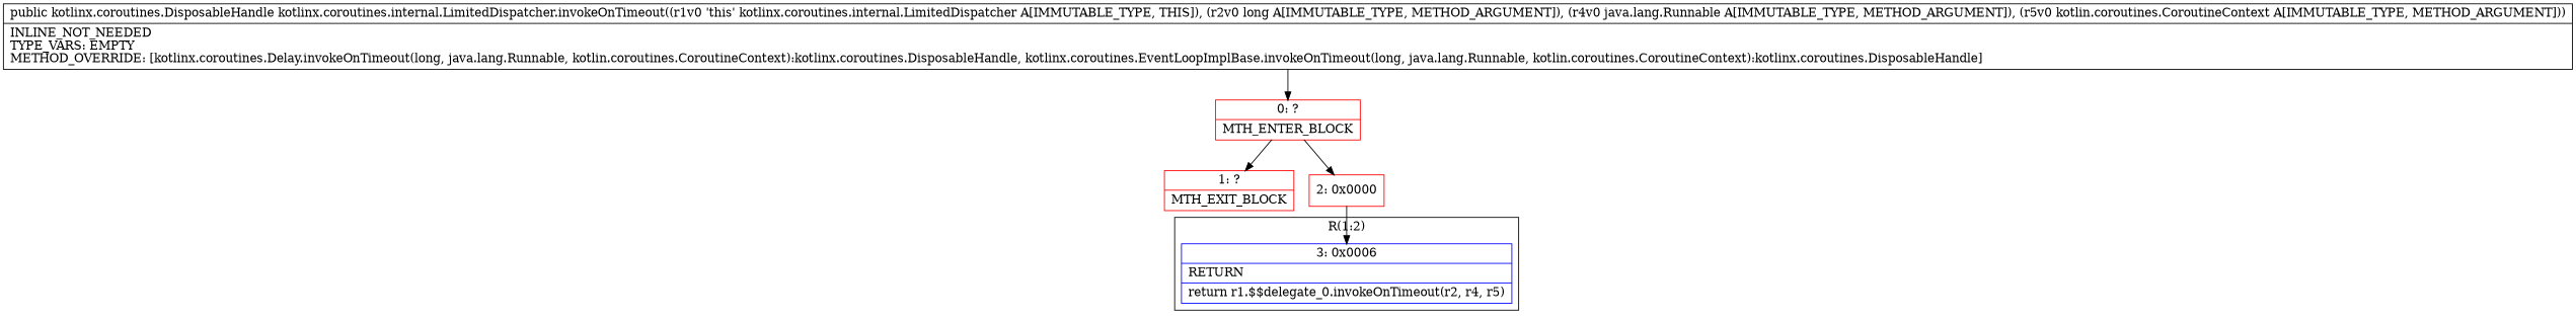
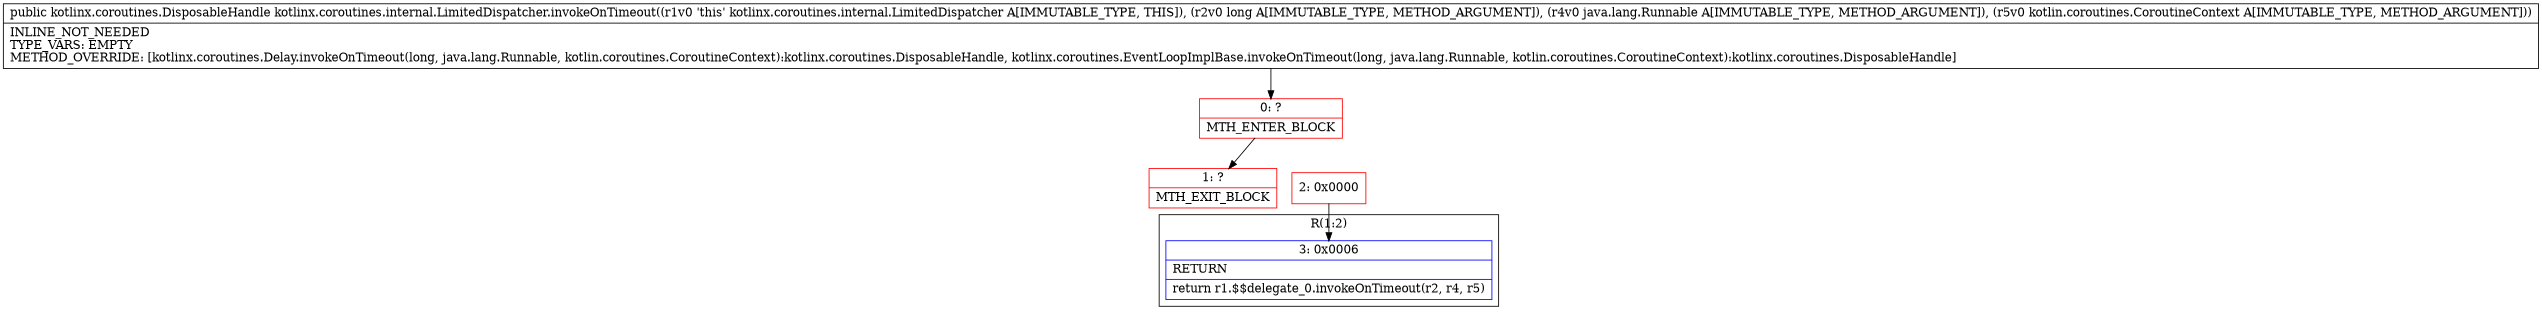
  digraph {
    node [color=red shape=record]
    n1 [color=blue label="{3\:\ 0x0006|RETURN\l|return r1.$$delegate_0.invokeOnTimeout(r2, r4, r5)\l}"]
    n2 [label="{1\:\ ?|MTH_EXIT_BLOCK\l}"]
    n3 [label="{0\:\ ?|MTH_ENTER_BLOCK\l}"]
    n4 [label="{2\:\ 0x0000}"]
    n5 [label="{public kotlinx.coroutines.DisposableHandle kotlinx.coroutines.internal.LimitedDispatcher.invokeOnTimeout((r1v0 'this' kotlinx.coroutines.internal.LimitedDispatcher A[IMMUTABLE_TYPE, THIS]), (r2v0 long A[IMMUTABLE_TYPE, METHOD_ARGUMENT]), (r4v0 java.lang.Runnable A[IMMUTABLE_TYPE, METHOD_ARGUMENT]), (r5v0 kotlin.coroutines.CoroutineContext A[IMMUTABLE_TYPE, METHOD_ARGUMENT]))  | INLINE_NOT_NEEDED\lTYPE_VARS: EMPTY\lMETHOD_OVERRIDE: [kotlinx.coroutines.Delay.invokeOnTimeout(long, java.lang.Runnable, kotlin.coroutines.CoroutineContext):kotlinx.coroutines.DisposableHandle, kotlinx.coroutines.EventLoopImplBase.invokeOnTimeout(long, java.lang.Runnable, kotlin.coroutines.CoroutineContext):kotlinx.coroutines.DisposableHandle]\l}" color=""]
    subgraph cluster_1 {
      label="R(1:2)"
      n1
    }
    n3 -> n2
-   n3 -> n4
    n4 -> n1
    n5 -> n3
  }
